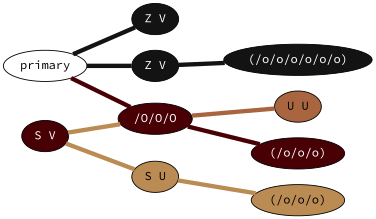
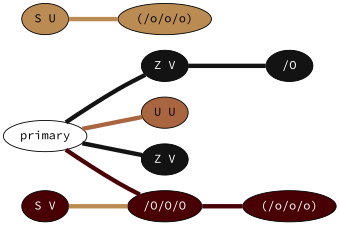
  graph {
    fontname="Source Code Pro"
    rankdir=LR
    node [fillcolor="#131313" fontcolor="#ffffff" fontname="Source Code Pro" qtype=pendant_node style=filled]
    edge [color="#131313" fontname="Source Code Pro" penwidth=5 qtype=knot_link]
    n1 [label="Z V" pendant_attach=V pendant_colors="#131313" pendant_length=15.0 pendant_ply=Z]
+   n2 [knot_position=12.0 knot_spin=S knot_type=S knot_value=1 label="/O" qtype=knot_node]
    primary [fillcolor="" fontcolor="" qtype="" style=""]
    n4 [fillcolor="#A86540" fontcolor="#000000" label="U U" pendant_attach=U pendant_colors="#A86540" pendant_length=0.0 pendant_ply=U]
    n5 [label="Z V" pendant_attach=V pendant_colors="#131313" pendant_length=24.0 pendant_ply=Z]
    n6 [fillcolor="#490005" knot_position=10.5 knot_spin=S knot_type=S knot_value=3 label="/O/O/O" qtype=knot_node]
    n7 [fillcolor="#490005" label="S V" pendant_attach=V pendant_colors="#490005" pendant_length=58.0 pendant_ply=S]
    n8 [fillcolor="#BB8B54" fontcolor="#000000" label="S U" pendant_attach=U pendant_colors="#BB8B54" pendant_length=29.5 pendant_ply=S]
-   n9 [knot_position=20.0 knot_spin=S knot_type=L knot_value=6 label="(/o/o/o/o/o/o)" qtype=knot_node]
    n10 [fillcolor="#490005" knot_position=20.0 knot_spin=S knot_type=L knot_value=3 label="(/o/o/o)" qtype=knot_node]
    n11 [fillcolor="#BB8B54" fontcolor="#000000" knot_position=25.0 knot_spin=S knot_type=L knot_value=3 label="(/o/o/o)" qtype=knot_node]
+   n1 -- n2
    primary -- n1 [qtype=pendant_link]
-   n6 -- n4 [color="#A86540" qtype=pendant_link]
+   primary -- n4 [color="#A86540" qtype=pendant_link]
    primary -- n5 [qtype=pendant_link]
    primary -- n6 [color="#490005" qtype=pendant_link]
-   n5 -- n9
    n6 -- n10 [color="#490005"]
    n7 -- n6 [color="#BB8B54"]
-   n7 -- n8 [color="#BB8B54" qtype=pendant_link]
    n8 -- n11 [color="#BB8B54"]
  }
